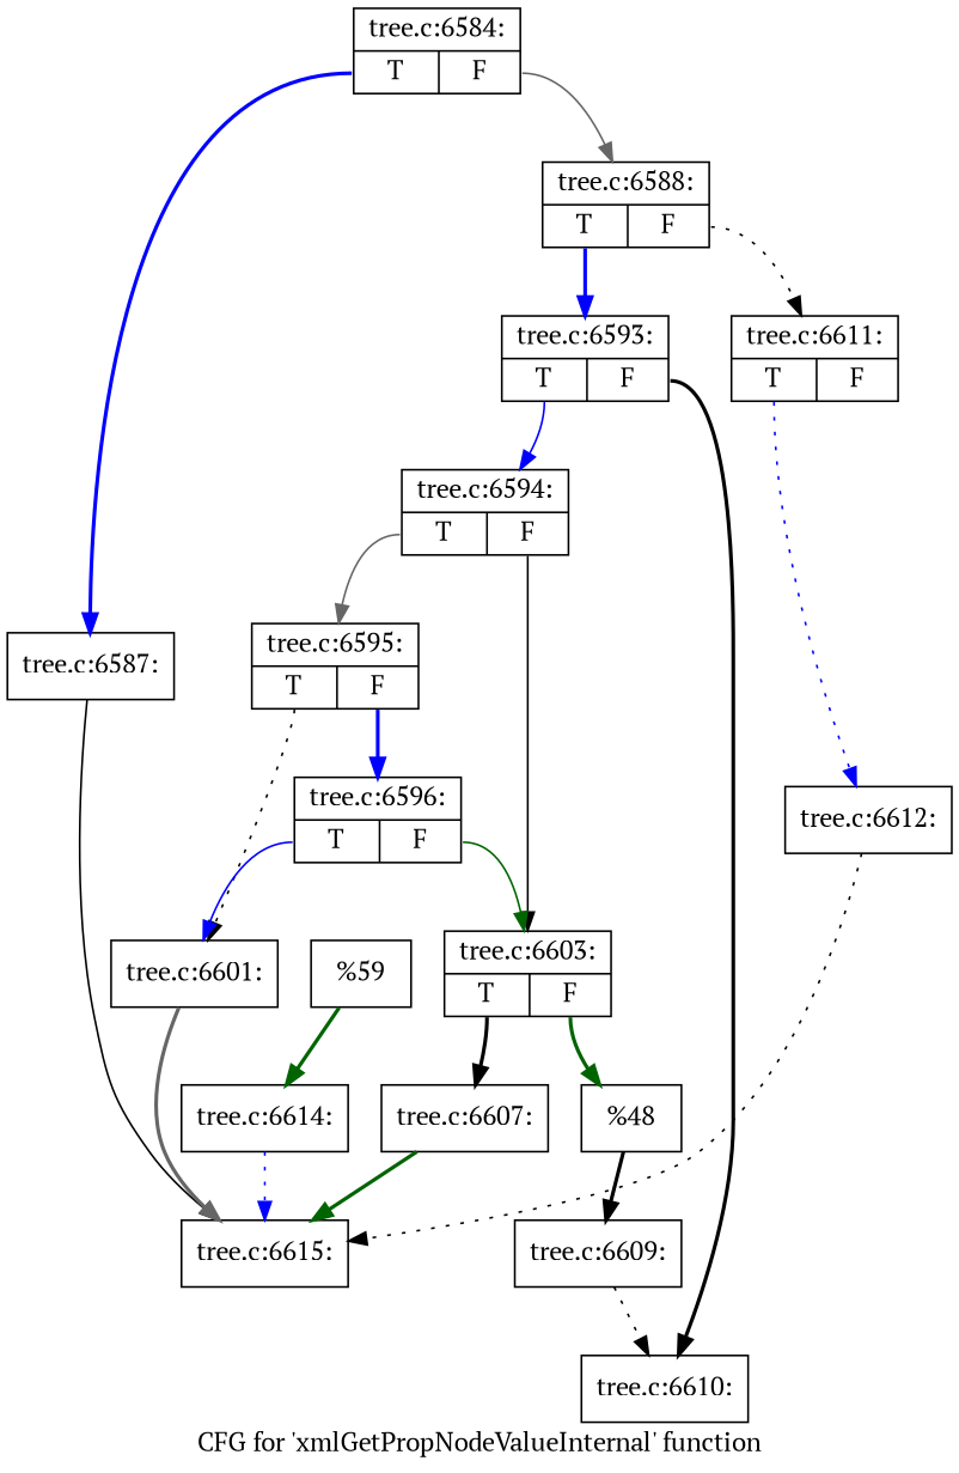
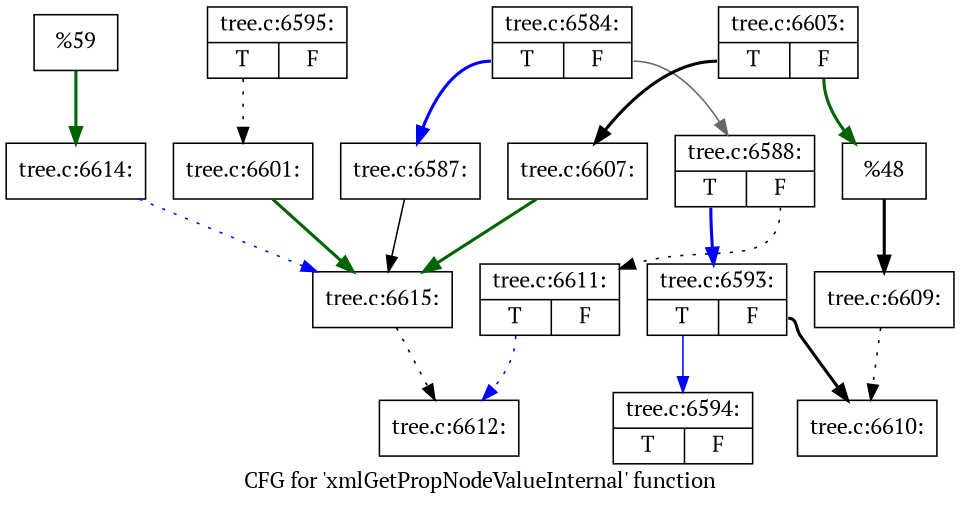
  digraph {
    fontname="PT Serif"
    label="CFG for 'xmlGetPropNodeValueInternal' function"
    node [fontname="PT Serif" shape=record]
    edge [color=black fontname="PT Serif" style=bold]
    n1 [label="{tree.c:6584:|{<s0>T|<s1>F}}"]
    n2 [label="{tree.c:6587:}"]
    n3 [label="{tree.c:6588:|{<s0>T|<s1>F}}"]
    n4 [label="{tree.c:6615:}"]
    n5 [label="{tree.c:6593:|{<s0>T|<s1>F}}"]
    n6 [label="{tree.c:6611:|{<s0>T|<s1>F}}"]
    n7 [label="{tree.c:6594:|{<s0>T|<s1>F}}"]
    n8 [label="{tree.c:6610:}"]
    n9 [label="{tree.c:6612:}"]
    n10 [label="{tree.c:6595:|{<s0>T|<s1>F}}"]
    n11 [label="{tree.c:6603:|{<s0>T|<s1>F}}"]
    n12 [label="{%59}"]
    n13 [label="{tree.c:6614:}"]
    n14 [label="{tree.c:6601:}"]
-   n15 [label="{tree.c:6596:|{<s0>T|<s1>F}}"]
    n16 [label="{tree.c:6607:}"]
    n17 [label="{%48}"]
    n18 [label="{tree.c:6609:}"]
    n1 -> n2 [color=blue tailport=s0]
    n1 -> n3 [color=gray40 style=solid tailport=s1]
    n2 -> n4 [style=solid]
    n3 -> n5 [color=blue tailport=s0]
    n3 -> n6 [style=dotted tailport=s1]
    n5 -> n7 [color=blue style=solid tailport=s0]
    n5 -> n8 [tailport=s1]
    n6 -> n9 [color=blue style=dotted tailport=s0]
-   n7 -> n10 [color=gray40 style=solid tailport=s0]
-   n7 -> n11 [style=solid tailport=s1]
-   n9 -> n4 [style=dotted]
+   n4 -> n9 [style=dotted]
    n10 -> n14 [style=dotted tailport=s0]
-   n10 -> n15 [color=blue tailport=s1]
    n11 -> n16 [tailport=s0]
    n11 -> n17 [color=darkgreen tailport=s1]
    n12 -> n13 [color=darkgreen]
    n13 -> n4 [color=blue style=dotted]
-   n14 -> n4 [color=gray40]
-   n15 -> n11 [color=darkgreen style=solid tailport=s1]
-   n15 -> n14 [color=blue style=solid tailport=s0]
+   n14 -> n4 [color=darkgreen]
    n16 -> n4 [color=darkgreen]
    n17 -> n18
    n18 -> n8 [style=dotted]
  }
